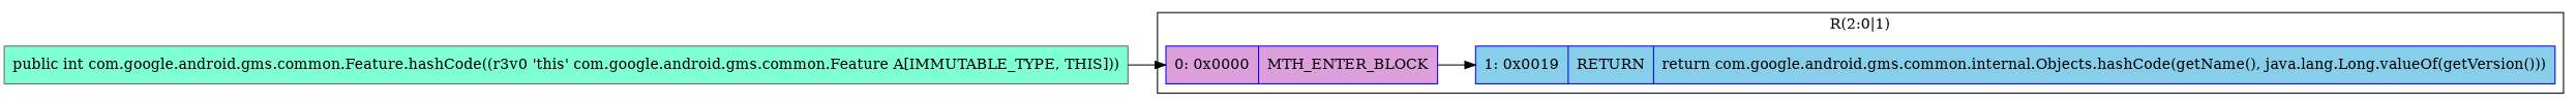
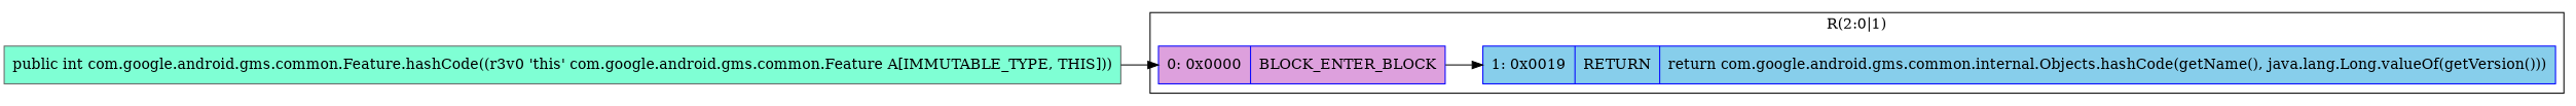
  digraph {
    rankdir=LR
    node [color=blue shape=record style=filled]
-   n1 [label="{0\:\ 0x0000|MTH_ENTER_BLOCK\l}" fillcolor=plum]
+   n1 [label="{0\:\ 0x0000|BLOCK_ENTER_BLOCK\l}" fillcolor=plum]
    n2 [label="{1\:\ 0x0019|RETURN\l|return com.google.android.gms.common.internal.Objects.hashCode(getName(), java.lang.Long.valueOf(getVersion()))\l}" fillcolor=skyblue]
    n3 [label="{public int com.google.android.gms.common.Feature.hashCode((r3v0 'this' com.google.android.gms.common.Feature A[IMMUTABLE_TYPE, THIS])) }" fillcolor=aquamarine color=gray40]
    subgraph cluster_1 {
      label="R(2:0|1)"
      n1
      n2
    }
    n1 -> n2
    n3 -> n1
  }
